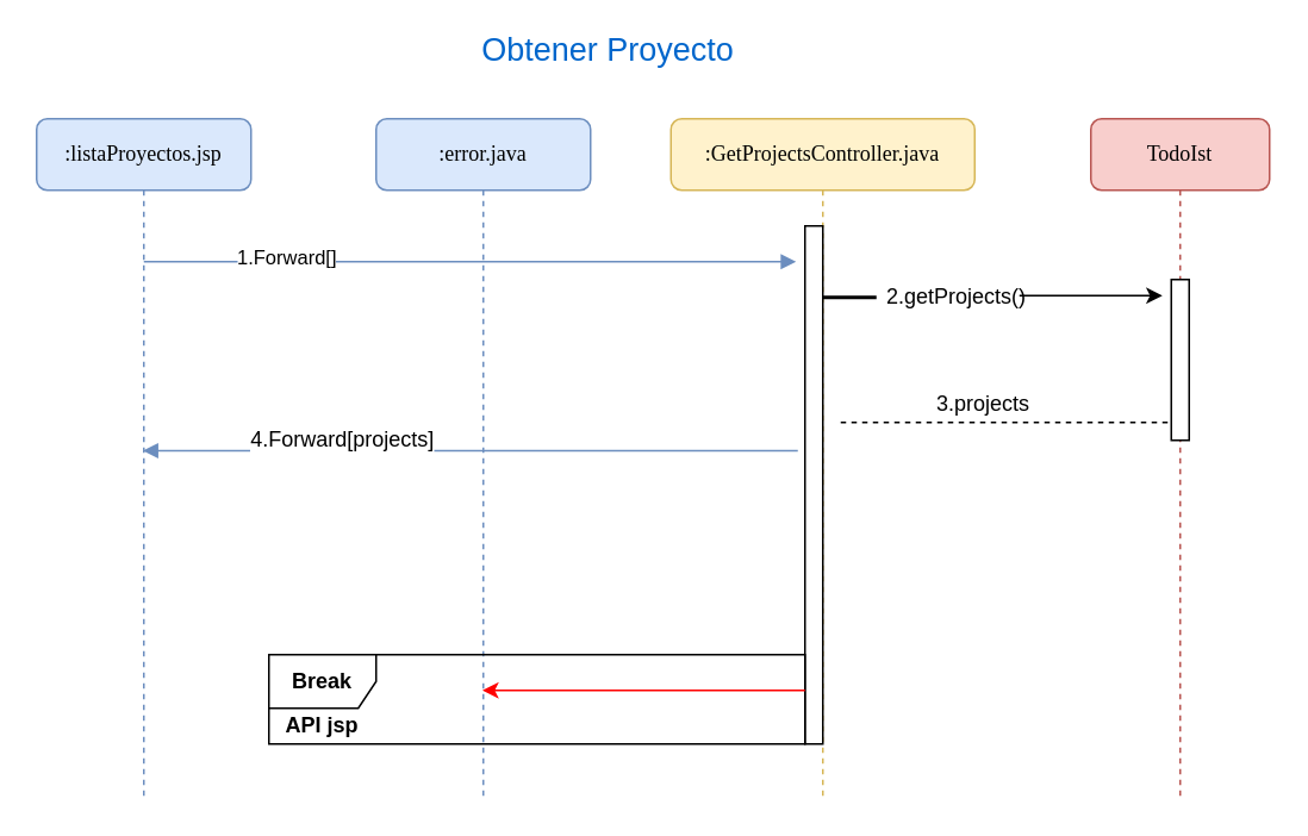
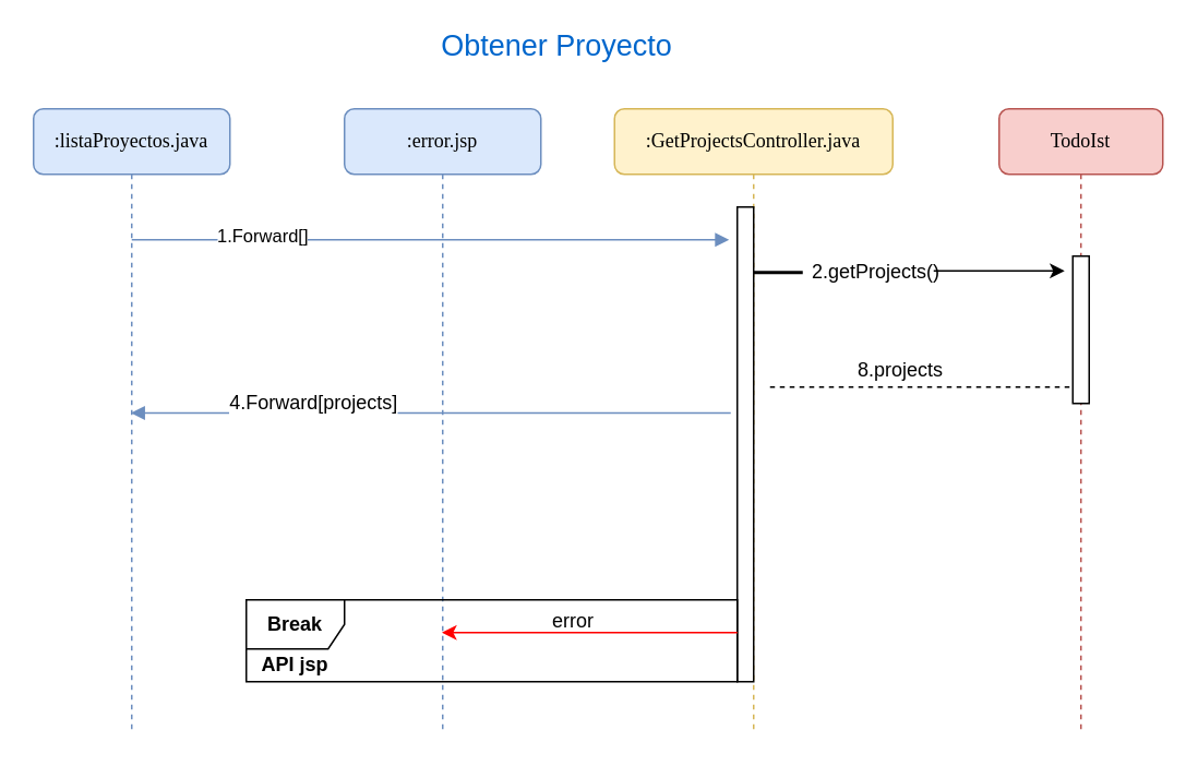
  <mxCell id="0" />
  <mxCell id="1" parent="0" />
  <mxCell id="2" value="1.Forward[]&lt;br&gt;&lt;br&gt;" style="html=1;verticalAlign=bottom;endArrow=block;entryX=-0.5;entryY=0.069;fillColor=#dae8fc;strokeColor=#6c8ebf;rounded=1;entryDx=0;entryDy=0;entryPerimeter=0;" edge="1" parent="1" target="6"><mxGeometry x="-0.562" y="-20" relative="1" as="geometry"><mxPoint x="80" y="146" as="sourcePoint" /><mxPoint x="426" y="146" as="targetPoint" /><Array as="points" /><mxPoint as="offset" /></mxGeometry></mxCell>
- <mxCell id="3" value=":listaProyectos.jsp" style="shape=umlLifeline;perimeter=lifelinePerimeter;whiteSpace=wrap;html=1;container=1;collapsible=0;recursiveResize=0;outlineConnect=0;rounded=1;shadow=0;comic=0;labelBackgroundColor=none;strokeColor=#6c8ebf;strokeWidth=1;fillColor=#dae8fc;fontFamily=Verdana;fontSize=12;align=center;" vertex="1" parent="1"><mxGeometry x="20" y="66" width="120" height="380" as="geometry" /></mxCell>
- <mxCell id="4" value=":error.java" style="shape=umlLifeline;perimeter=lifelinePerimeter;whiteSpace=wrap;html=1;container=1;collapsible=0;recursiveResize=0;outlineConnect=0;rounded=1;shadow=0;comic=0;labelBackgroundColor=none;strokeColor=#6c8ebf;strokeWidth=1;fillColor=#dae8fc;fontFamily=Verdana;fontSize=12;align=center;" vertex="1" parent="1"><mxGeometry x="210" y="66" width="120" height="380" as="geometry" /></mxCell>
+ <mxCell id="3" value=":listaProyectos.java" style="shape=umlLifeline;perimeter=lifelinePerimeter;whiteSpace=wrap;html=1;container=1;collapsible=0;recursiveResize=0;outlineConnect=0;rounded=1;shadow=0;comic=0;labelBackgroundColor=none;strokeColor=#6c8ebf;strokeWidth=1;fillColor=#dae8fc;fontFamily=Verdana;fontSize=12;align=center;" vertex="1" parent="1"><mxGeometry x="20" y="66" width="120" height="380" as="geometry" /></mxCell>
+ <mxCell id="4" value=":error.jsp" style="shape=umlLifeline;perimeter=lifelinePerimeter;whiteSpace=wrap;html=1;container=1;collapsible=0;recursiveResize=0;outlineConnect=0;rounded=1;shadow=0;comic=0;labelBackgroundColor=none;strokeColor=#6c8ebf;strokeWidth=1;fillColor=#dae8fc;fontFamily=Verdana;fontSize=12;align=center;" vertex="1" parent="1"><mxGeometry x="210" y="66" width="120" height="380" as="geometry" /></mxCell>
  <mxCell id="5" value=":GetProjectsController.java" style="shape=umlLifeline;perimeter=lifelinePerimeter;whiteSpace=wrap;html=1;container=1;collapsible=0;recursiveResize=0;outlineConnect=0;rounded=1;shadow=0;comic=0;labelBackgroundColor=none;strokeColor=#d6b656;strokeWidth=1;fillColor=#fff2cc;fontFamily=Verdana;fontSize=12;align=center;" vertex="1" parent="1"><mxGeometry x="375" y="66" width="170" height="380" as="geometry" /></mxCell>
  <mxCell id="6" value="" style="html=1;points=[];perimeter=orthogonalPerimeter;rounded=0;shadow=0;comic=0;labelBackgroundColor=none;strokeColor=#000000;strokeWidth=1;fillColor=#FFFFFF;fontFamily=Verdana;fontSize=12;fontColor=#000000;align=center;" vertex="1" parent="5"><mxGeometry x="75" y="60" width="10" height="290" as="geometry" /></mxCell>
  <mxCell id="7" value="TodoIst" style="shape=umlLifeline;perimeter=lifelinePerimeter;whiteSpace=wrap;html=1;container=1;collapsible=0;recursiveResize=0;outlineConnect=0;rounded=1;shadow=0;comic=0;labelBackgroundColor=none;strokeColor=#b85450;strokeWidth=1;fillColor=#f8cecc;fontFamily=Verdana;fontSize=12;align=center;" vertex="1" parent="1"><mxGeometry x="610" y="66" width="100" height="380" as="geometry" /></mxCell>
  <mxCell id="8" value="" style="html=1;points=[];perimeter=orthogonalPerimeter;rounded=0;shadow=0;comic=0;labelBackgroundColor=none;strokeColor=#000000;strokeWidth=1;fillColor=#FFFFFF;fontFamily=Verdana;fontSize=12;fontColor=#000000;align=center;" vertex="1" parent="7"><mxGeometry x="45" y="90" width="10" height="90" as="geometry" /></mxCell>
  <mxCell id="9" value="&lt;b&gt;Break&lt;/b&gt;" style="shape=umlFrame;whiteSpace=wrap;html=1;fillColor=#FFFFFF;gradientColor=none;" vertex="1" parent="1"><mxGeometry x="150" y="366" width="300" height="50" as="geometry" /></mxCell>
  <mxCell id="10" value="" style="endArrow=classic;html=1;" edge="1" parent="1"><mxGeometry width="50" height="50" relative="1" as="geometry"><mxPoint x="570" y="165" as="sourcePoint" /><mxPoint x="650" y="165" as="targetPoint" /></mxGeometry></mxCell>
  <mxCell id="11" value="2.getProjects()" style="text;html=1;strokeColor=none;fillColor=none;align=center;verticalAlign=middle;whiteSpace=wrap;rounded=0;" vertex="1" parent="1"><mxGeometry x="510" y="156" width="50" height="20" as="geometry" /></mxCell>
  <mxCell id="12" value="" style="line;strokeWidth=2;html=1;" vertex="1" parent="1"><mxGeometry x="460" y="161" width="30" height="10" as="geometry" /></mxCell>
  <mxCell id="13" value="" style="endArrow=none;dashed=1;html=1;" edge="1" parent="1"><mxGeometry width="50" height="50" relative="1" as="geometry"><mxPoint x="470" y="236" as="sourcePoint" /><mxPoint x="653" y="236" as="targetPoint" /></mxGeometry></mxCell>
  <mxCell id="14" value="" style="shape=image;html=1;verticalAlign=top;verticalLabelPosition=bottom;labelBackgroundColor=#ffffff;imageAspect=0;aspect=fixed;image=https://cdn4.iconfinder.com/data/icons/ionicons/512/icon-ios7-arrow-right-128.png;rotation=178;" vertex="1" parent="1"><mxGeometry x="455" y="226" width="20" height="20" as="geometry" /></mxCell>
- <mxCell id="15" value="3.projects" style="text;html=1;strokeColor=none;fillColor=none;align=center;verticalAlign=middle;whiteSpace=wrap;rounded=0;" vertex="1" parent="1"><mxGeometry x="530" y="216" width="40" height="20" as="geometry" /></mxCell>
+ <mxCell id="15" value="8.projects" style="text;html=1;strokeColor=none;fillColor=none;align=center;verticalAlign=middle;whiteSpace=wrap;rounded=0;" vertex="1" parent="1"><mxGeometry x="530" y="216" width="40" height="20" as="geometry" /></mxCell>
  <mxCell id="16" value="" style="endArrow=classic;html=1;fillColor=#FF0000;strokeColor=#FF0000;" edge="1" parent="1" target="4"><mxGeometry width="50" height="50" relative="1" as="geometry"><mxPoint x="450" y="386" as="sourcePoint" /><mxPoint x="390" y="316" as="targetPoint" /></mxGeometry></mxCell>
  <mxCell id="17" value="&lt;b&gt;API jsp&lt;/b&gt;" style="text;html=1;strokeColor=none;fillColor=none;align=center;verticalAlign=middle;whiteSpace=wrap;rounded=0;" vertex="1" parent="1"><mxGeometry x="150" y="396" width="60" height="20" as="geometry" /></mxCell>
+ <mxCell id="18" value="error&lt;br&gt;&lt;br&gt;" style="text;html=1;strokeColor=none;fillColor=none;align=center;verticalAlign=middle;whiteSpace=wrap;rounded=0;" vertex="1" parent="1"><mxGeometry x="330" y="376" width="40" height="20" as="geometry" /></mxCell>
  <mxCell id="19" value="&lt;font style=&quot;font-size: 18px&quot; color=&quot;#0066cc&quot;&gt;Obtener Proyecto&lt;br&gt;&lt;/font&gt;&lt;br&gt;" style="text;html=1;strokeColor=none;fillColor=none;align=center;verticalAlign=middle;whiteSpace=wrap;rounded=0;" vertex="1" parent="1"><mxGeometry x="265" y="20" width="150" height="30" as="geometry" /></mxCell>
  <mxCell id="20" value="" style="html=1;verticalAlign=bottom;endArrow=block;fillColor=#dae8fc;strokeColor=#6c8ebf;rounded=1;exitX=-0.4;exitY=0.434;exitDx=0;exitDy=0;exitPerimeter=0;" edge="1" parent="1" source="6" target="3"><mxGeometry x="-0.616" relative="1" as="geometry"><mxPoint x="140" y="246" as="sourcePoint" /><mxPoint x="505" y="246" as="targetPoint" /><Array as="points" /><mxPoint as="offset" /></mxGeometry></mxCell>
  <mxCell id="21" value="4.Forward[projects]" style="text;html=1;resizable=0;points=[];align=center;verticalAlign=middle;labelBackgroundColor=#ffffff;" vertex="1" connectable="0" parent="20"><mxGeometry x="-0.896" y="-2" relative="1" as="geometry"><mxPoint x="-237" y="-4" as="offset" /></mxGeometry></mxCell>
